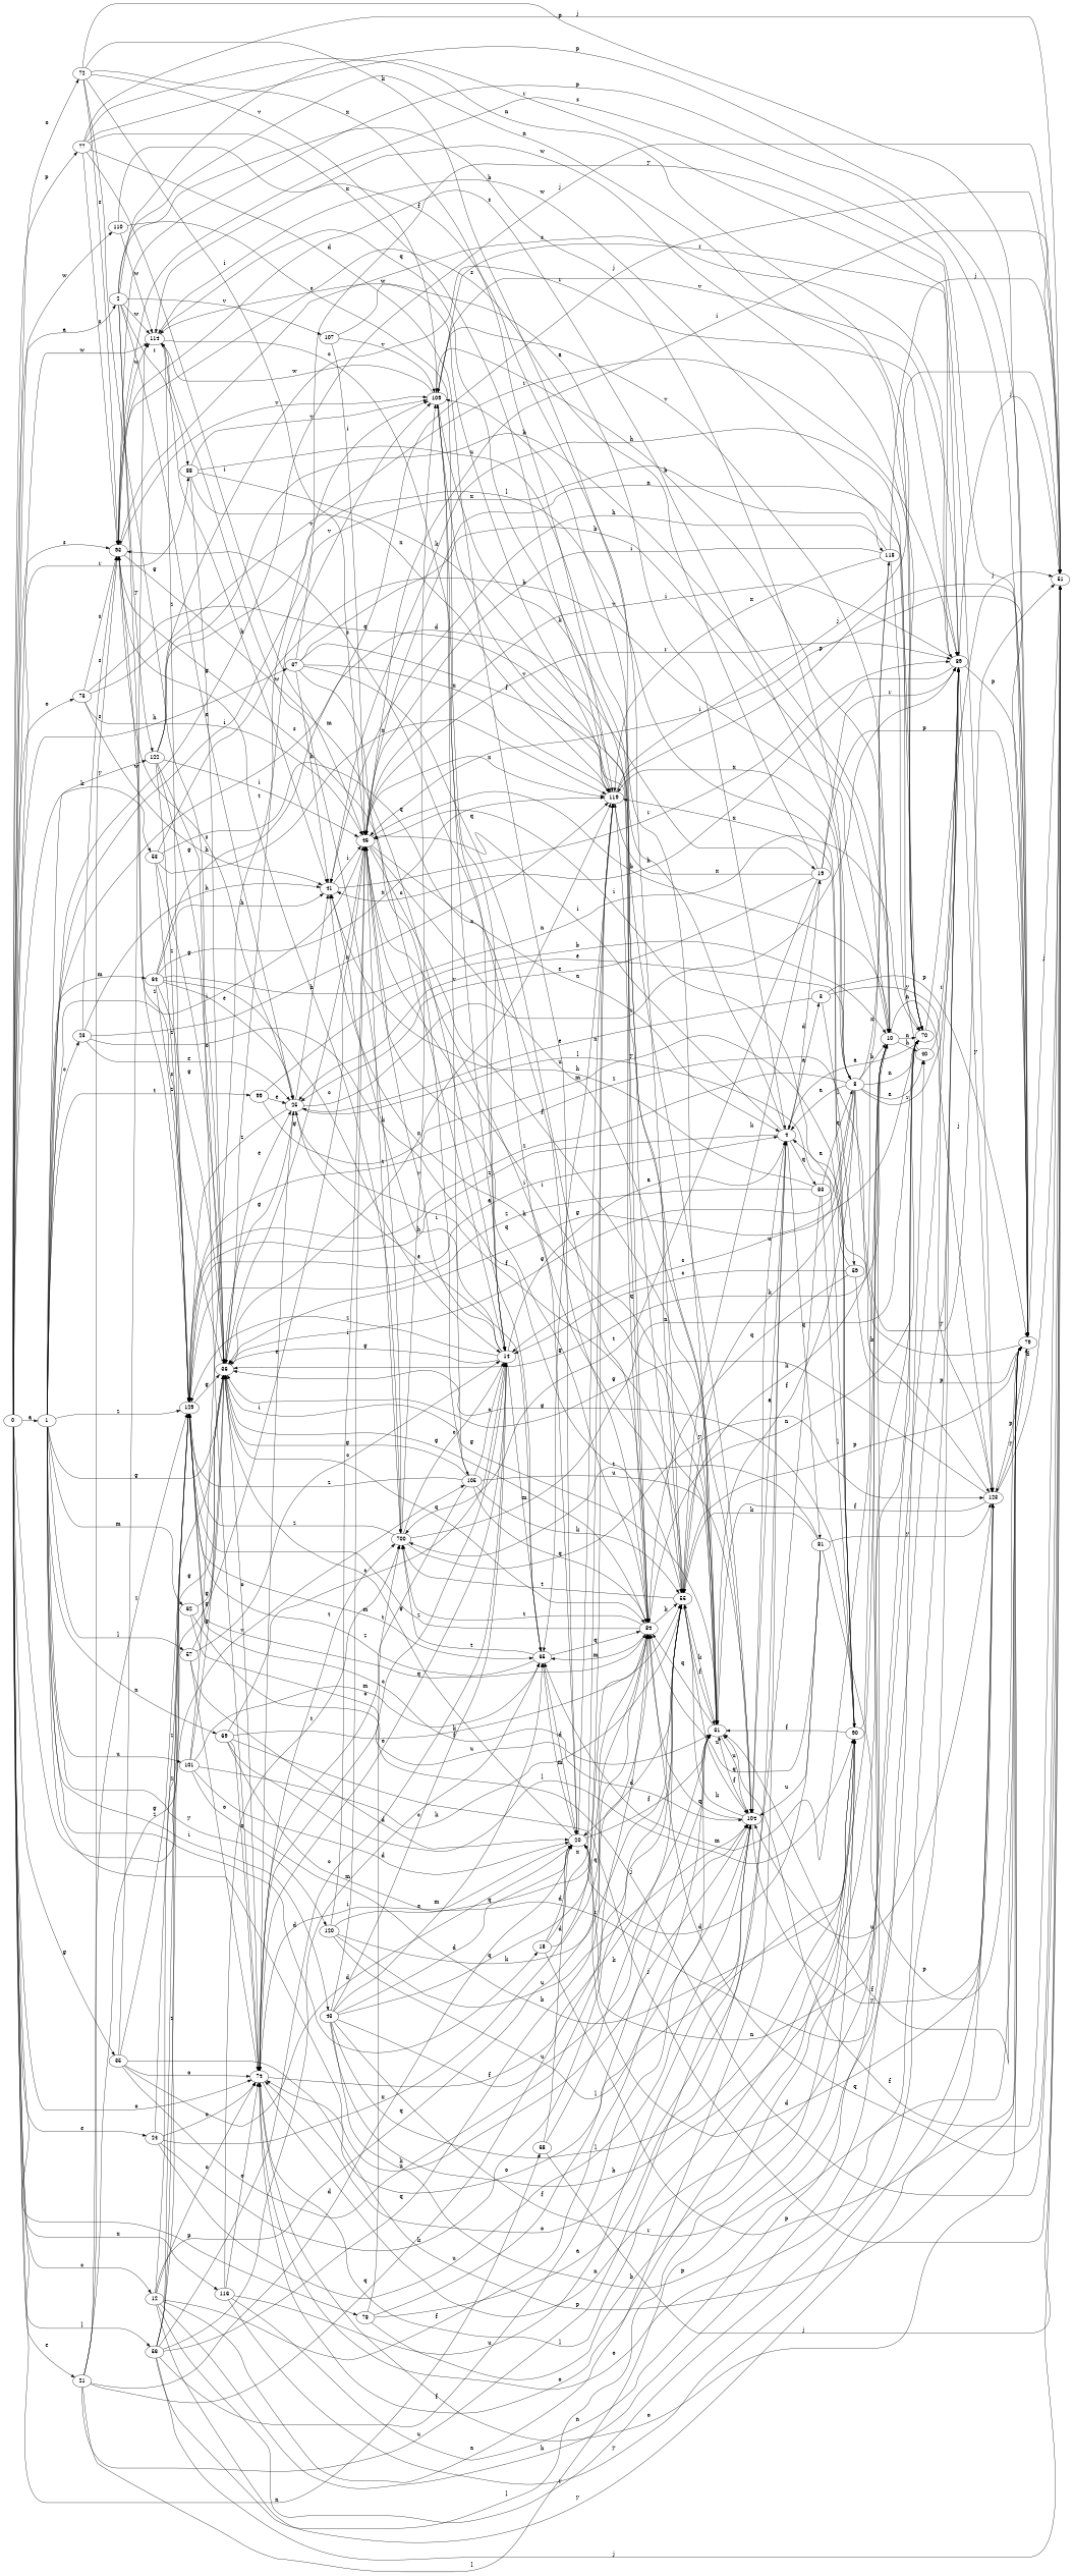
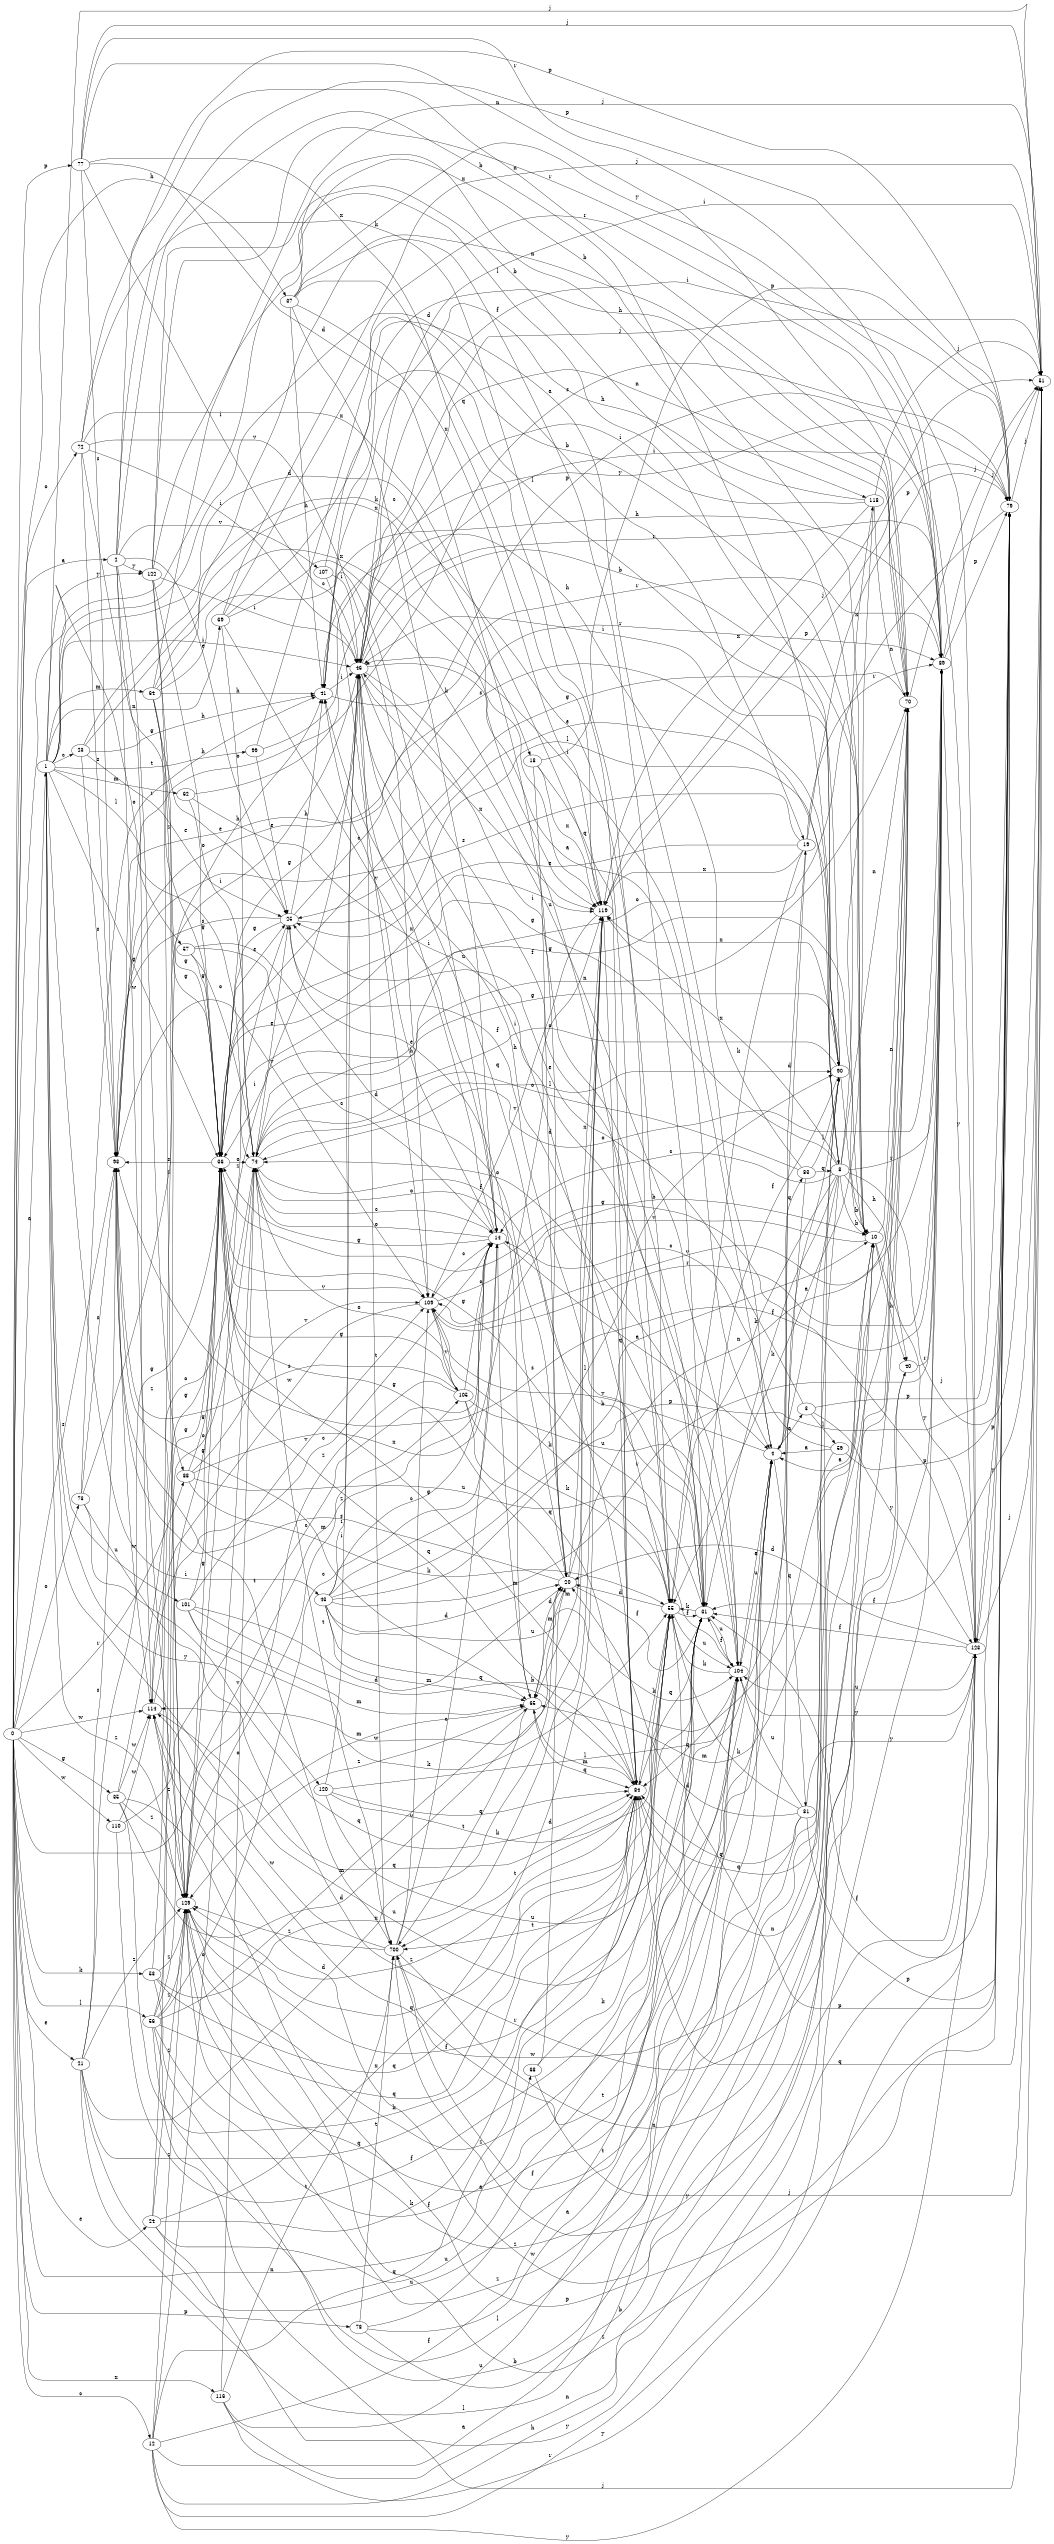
  strict digraph {
    rankdir=LR
    0
    1
    2
    12
    21
    24
    35
    37
    53
    56
    68
    72
    73
    74
    77
    78
    88
    n18 [label=93]
    105
    110
    114
    116
    n23 [label=23]
    18
    19
    36
    43
    46
    51
    57
    62
    64
    69
    99
    101
    104
    118
    120
    122
    129
    8
    25
    70
    79
    107
    123
    4
    31
    40
    89
    84
    20
    n53 [label=90]
    55
    119
    10
    14
    41
    65
    109
    n61 [label=700]
    3
    59
    81
    83
    0 -> 1 [label=a]
    0 -> 2 [label=a]
    0 -> 12 [label=c]
    0 -> 21 [label=e]
    0 -> 24 [label=e]
    0 -> 35 [label=g]
    0 -> 37 [label=h]
    0 -> 53 [label=k]
    0 -> 56 [label=l]
    0 -> 68 [label=n]
    0 -> 72 [label=o]
    0 -> 73 [label=o]
    0 -> 74 [label=o]
    0 -> 77 [label=p]
    0 -> 78 [label=p]
    0 -> 88 [label=r]
    0 -> n18 [label=s]
    0 -> 105 [label=v]
    0 -> 110 [label=w]
    0 -> 114 [label=w]
    0 -> 116 [label=x]
    1 -> n23 [label=c]
    1 -> 18 [label=d]
    1 -> 19 [label=d]
    1 -> 36 [label=g]
    1 -> 43 [label=i]
    1 -> 46 [label=i]
    1 -> 51 [label=j]
    1 -> 57 [label=l]
    1 -> 62 [label=m]
    1 -> 64 [label=m]
    1 -> 69 [label=n]
    1 -> 99 [label=t]
    1 -> 101 [label=u]
    1 -> 104 [label=u]
    1 -> 118 [label=x]
    1 -> 120 [label=y]
    1 -> 122 [label=y]
    1 -> 129 [label=z]
    2 -> 88 [label=r]
    2 -> 114 [label=w]
    2 -> 122 [label=y]
    2 -> 129 [label=z]
    2 -> 8 [label=b]
    2 -> 25 [label=e]
    2 -> 70 [label=n]
    2 -> 79 [label=p]
    2 -> 107 [label=v]
    12 -> 74 [label=o]
    12 -> 129 [label=z]
    12 -> 123 [label=y]
    12 -> 4 [label=a]
    12 -> 31 [label=f]
    12 -> 40 [label=h]
    12 -> 89 [label=r]
    12 -> 84 [label=q]
    21 -> n18 [label=s]
    21 -> 36 [label=g]
    21 -> 104 [label=u]
    21 -> 129 [label=z]
    21 -> 84 [label=q]
    21 -> 20 [label=d]
    21 -> n53 [label=l]
    24 -> 74 [label=o]
    24 -> 104 [label=u]
    24 -> 129 [label=z]
+   24 -> 123 [label=y]
    24 -> 55 [label=k]
    24 -> 119 [label=x]
    35 -> 74 [label=o]
    35 -> 114 [label=w]
    35 -> 129 [label=z]
    35 -> 79 [label=p]
    35 -> 20 [label=d]
    35 -> 55 [label=k]
    37 -> 123 [label=y]
    37 -> 31 [label=f]
    37 -> 84 [label=q]
    37 -> 119 [label=x]
    37 -> 10 [label=b]
    37 -> 14 [label=c]
    37 -> 41 [label=h]
    53 -> 36 [label=g]
    53 -> 129 [label=z]
    53 -> 84 [label=q]
    53 -> 119 [label=x]
    53 -> 10 [label=b]
    56 -> 36 [label=g]
    56 -> 46 [label=i]
    56 -> 51 [label=j]
    56 -> 129 [label=z]
    56 -> 31 [label=f]
    56 -> 84 [label=q]
    56 -> n53 [label=l]
    56 -> 14 [label=c]
    56 -> 65 [label=m]
    68 -> 51 [label=j]
    68 -> 20 [label=d]
    68 -> 55 [label=k]
    72 -> n18 [label=s]
    72 -> 36 [label=g]
    72 -> 46 [label=i]
    72 -> 79 [label=p]
    72 -> 55 [label=k]
    72 -> 119 [label=x]
    72 -> 109 [label=v]
    73 -> n18 [label=s]
    73 -> 46 [label=i]
    73 -> 89 [label=r]
    73 -> 84 [label=q]
    73 -> 41 [label=h]
    74 -> 25 [label=e]
    74 -> 70 [label=n]
    74 -> 31 [label=f]
    74 -> n53 [label=l]
    74 -> 14 [label=c]
    74 -> n61 [label=t]
    77 -> n18 [label=s]
    77 -> 46 [label=i]
    77 -> 51 [label=j]
    77 -> 70 [label=n]
    77 -> 89 [label=r]
    77 -> 20 [label=d]
    77 -> 119 [label=x]
    78 -> 4 [label=a]
    78 -> 31 [label=f]
    78 -> 10 [label=b]
    78 -> n61 [label=t]
    88 -> 36 [label=g]
    88 -> 104 [label=u]
    88 -> 55 [label=k]
    88 -> 119 [label=x]
    88 -> 109 [label=v]
    n18 -> 114 [label=w]
    n18 -> 79 [label=p]
    n18 -> 65 [label=m]
    n18 -> 109 [label=v]
    n18 -> n61 [label=t]
    105 -> 74 [label=o]
    105 -> n18 [label=s]
    105 -> 36 [label=g]
    105 -> 104 [label=u]
    105 -> 129 [label=z]
    105 -> 84 [label=q]
    105 -> 55 [label=k]
    105 -> 14 [label=c]
    110 -> 114 [label=w]
    110 -> 31 [label=f]
    110 -> 14 [label=c]
    114 -> 129 [label=z]
    114 -> 84 [label=q]
    114 -> 14 [label=c]
    114 -> 41 [label=h]
    116 -> 74 [label=o]
    116 -> 104 [label=u]
    116 -> 70 [label=n]
    116 -> 123 [label=y]
    116 -> n61 [label=t]
    n23 -> n18 [label=s]
    n23 -> 25 [label=e]
    n23 -> 55 [label=k]
    n23 -> 119 [label=x]
    n23 -> 41 [label=h]
    18 -> 79 [label=p]
    18 -> 84 [label=q]
    18 -> 20 [label=d]
    18 -> 119 [label=x]
    19 -> n18 [label=s]
    19 -> 25 [label=e]
    19 -> 79 [label=p]
    19 -> 89 [label=r]
    19 -> 55 [label=k]
    19 -> 119 [label=x]
    19 -> n61 [label=t]
    36 -> 74 [label=o]
    36 -> n18 [label=s]
    36 -> 25 [label=e]
    36 -> 84 [label=q]
    36 -> 119 [label=x]
    36 -> 109 [label=v]
    43 -> 46 [label=i]
    43 -> 104 [label=u]
    43 -> 79 [label=p]
    43 -> 89 [label=r]
    43 -> 84 [label=q]
    43 -> 20 [label=d]
    43 -> n53 [label=l]
    43 -> 10 [label=b]
    43 -> 14 [label=c]
    43 -> 65 [label=m]
    46 -> 36 [label=g]
    46 -> 104 [label=u]
    46 -> 70 [label=n]
    46 -> 4 [label=a]
    46 -> 31 [label=f]
    46 -> 89 [label=r]
    46 -> 84 [label=q]
    46 -> 119 [label=x]
    46 -> 10 [label=b]
    46 -> n61 [label=t]
    51 -> 46 [label=i]
    51 -> 31 [label=f]
    51 -> 84 [label=q]
    57 -> 74 [label=o]
    57 -> 36 [label=g]
    57 -> 20 [label=d]
    57 -> 14 [label=c]
    62 -> 36 [label=g]
    62 -> 51 [label=j]
    62 -> 104 [label=u]
    64 -> 36 [label=g]
    64 -> 51 [label=j]
    64 -> 129 [label=z]
    64 -> 25 [label=e]
    64 -> 70 [label=n]
    64 -> 119 [label=x]
    64 -> 14 [label=c]
    64 -> 41 [label=h]
    69 -> 74 [label=o]
    69 -> 51 [label=j]
    69 -> 89 [label=r]
    69 -> n53 [label=l]
    69 -> 55 [label=k]
    69 -> 14 [label=c]
    99 -> 25 [label=e]
    99 -> 123 [label=y]
    99 -> 10 [label=b]
    101 -> 36 [label=g]
    101 -> 20 [label=d]
    101 -> 55 [label=k]
    101 -> 10 [label=b]
    101 -> 65 [label=m]
    101 -> 109 [label=v]
    104 -> 74 [label=o]
    104 -> 123 [label=y]
    104 -> 4 [label=a]
    104 -> 31 [label=f]
    104 -> 84 [label=q]
    104 -> 55 [label=k]
    118 -> 46 [label=i]
    118 -> 51 [label=j]
    118 -> 70 [label=n]
    118 -> 55 [label=k]
    118 -> 119 [label=x]
    118 -> 41 [label=h]
    120 -> 46 [label=i]
    120 -> 104 [label=u]
    120 -> 84 [label=q]
    120 -> n53 [label=l]
    120 -> 55 [label=k]
    122 -> 74 [label=o]
    122 -> 36 [label=g]
    122 -> 46 [label=i]
    122 -> 129 [label=z]
    122 -> 89 [label=r]
    122 -> n53 [label=l]
    122 -> 10 [label=b]
    129 -> 36 [label=g]
    129 -> 4 [label=a]
    129 -> 31 [label=f]
    129 -> 84 [label=q]
    129 -> 65 [label=m]
    8 -> n18 [label=s]
    8 -> 36 [label=g]
    8 -> 51 [label=j]
    8 -> 118 [label=x]
    8 -> 129 [label=z]
    8 -> 25 [label=e]
    8 -> 70 [label=n]
    8 -> 4 [label=a]
    8 -> 31 [label=f]
-   8 -> 40 [label=a]
+   8 -> 40 [label=h]
    8 -> 89 [label=r]
    8 -> 55 [label=k]
    8 -> 119 [label=x]
    8 -> 10 [label=b]
    8 -> 14 [label=c]
    25 -> n18 [label=s]
    25 -> 36 [label=g]
    25 -> 129 [label=z]
    25 -> 31 [label=f]
    25 -> 89 [label=r]
    25 -> n53 [label=l]
    25 -> 41 [label=h]
    70 -> 114 [label=w]
    70 -> 36 [label=g]
    70 -> 51 [label=j]
    70 -> 4 [label=a]
    70 -> 41 [label=h]
    79 -> 74 [label=o]
    79 -> n18 [label=s]
    79 -> 46 [label=i]
    79 -> 51 [label=j]
    79 -> 129 [label=z]
    79 -> 123 [label=y]
    79 -> 31 [label=f]
    107 -> 46 [label=i]
    107 -> 4 [label=a]
    107 -> 109 [label=v]
    123 -> 36 [label=g]
-   123 -> 51 [label=d]
+   123 -> 51 [label=j]
    123 -> 104 [label=u]
    123 -> 79 [label=p]
    123 -> 31 [label=f]
    123 -> 20 [label=d]
    4 -> 19 [label=d]
    4 -> 46 [label=i]
    4 -> 104 [label=u]
    4 -> 129 [label=z]
    4 -> 109 [label=v]
    4 -> 3 [label=a]
    4 -> 81 [label=q]
    4 -> 83 [label=q]
    31 -> 36 [label=g]
    31 -> 46 [label=i]
    31 -> 104 [label=u]
    31 -> 84 [label=q]
    31 -> 55 [label=k]
    31 -> 41 [label=h]
    40 -> 114 [label=w]
    40 -> 89 [label=r]
    89 -> 74 [label=o]
    89 -> n18 [label=s]
    89 -> 46 [label=i]
    89 -> 51 [label=j]
    89 -> 79 [label=p]
    89 -> 123 [label=y]
    89 -> 41 [label=h]
    89 -> 109 [label=v]
    84 -> 36 [label=g]
    84 -> 129 [label=z]
    84 -> 70 [label=n]
    84 -> 55 [label=k]
    84 -> 65 [label=m]
    84 -> n61 [label=t]
    20 -> 74 [label=o]
    20 -> n18 [label=s]
    20 -> 36 [label=g]
    20 -> 70 [label=n]
    20 -> 31 [label=f]
    20 -> 119 [label=x]
    20 -> 65 [label=m]
    n53 -> 74 [label=o]
    n53 -> 36 [label=g]
    n53 -> 46 [label=i]
    n53 -> 31 [label=f]
    n53 -> 119 [label=x]
    n53 -> 10 [label=b]
    55 -> 46 [label=i]
    55 -> 104 [label=u]
    55 -> 79 [label=p]
    55 -> 31 [label=f]
    55 -> 20 [label=d]
    55 -> n61 [label=t]
    119 -> 114 [label=w]
    119 -> 51 [label=j]
    119 -> 79 [label=p]
    119 -> 84 [label=q]
    119 -> 65 [label=m]
    119 -> 109 [label=v]
    10 -> 36 [label=g]
    10 -> 70 [label=n]
    10 -> 123 [label=y]
    10 -> 40 [label=h]
    10 -> 65 [label=m]
    10 -> 109 [label=v]
    14 -> 74 [label=o]
    14 -> 36 [label=g]
    14 -> 46 [label=i]
    14 -> 129 [label=z]
    14 -> 4 [label=a]
    14 -> 41 [label=h]
    14 -> 65 [label=m]
    41 -> 46 [label=i]
    41 -> 89 [label=r]
    65 -> 129 [label=z]
    65 -> 25 [label=e]
    65 -> 84 [label=q]
    65 -> 20 [label=d]
    65 -> n61 [label=t]
    109 -> 105 [label=v]
    109 -> 114 [label=w]
    109 -> 89 [label=r]
    109 -> 55 [label=k]
    109 -> 10 [label=b]
    109 -> 14 [label=c]
    n61 -> 114 [label=w]
    n61 -> 129 [label=z]
    n61 -> 70 [label=n]
    n61 -> 123 [label=y]
    n61 -> 14 [label=c]
    n61 -> 109 [label=v]
    3 -> 25 [label=e]
    3 -> 79 [label=p]
    3 -> 123 [label=y]
    3 -> 59 [label=l]
    59 -> 79 [label=p]
    59 -> 4 [label=a]
    59 -> 84 [label=q]
    59 -> 14 [label=c]
    81 -> 104 [label=u]
    81 -> 79 [label=p]
    81 -> 123 [label=y]
    81 -> 84 [label=q]
    81 -> 20 [label=d]
    81 -> 55 [label=k]
    81 -> n61 [label=t]
    83 -> 74 [label=o]
    83 -> 129 [label=z]
    83 -> 8 [label=q]
    83 -> n53 [label=l]
    83 -> 41 [label=h]
  }
